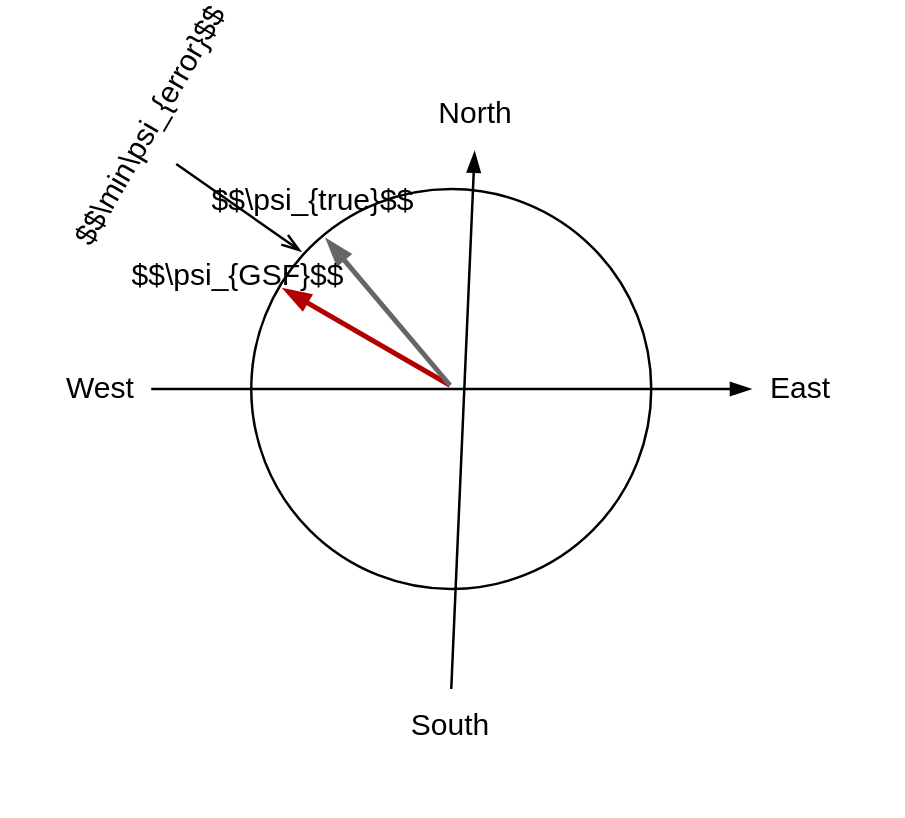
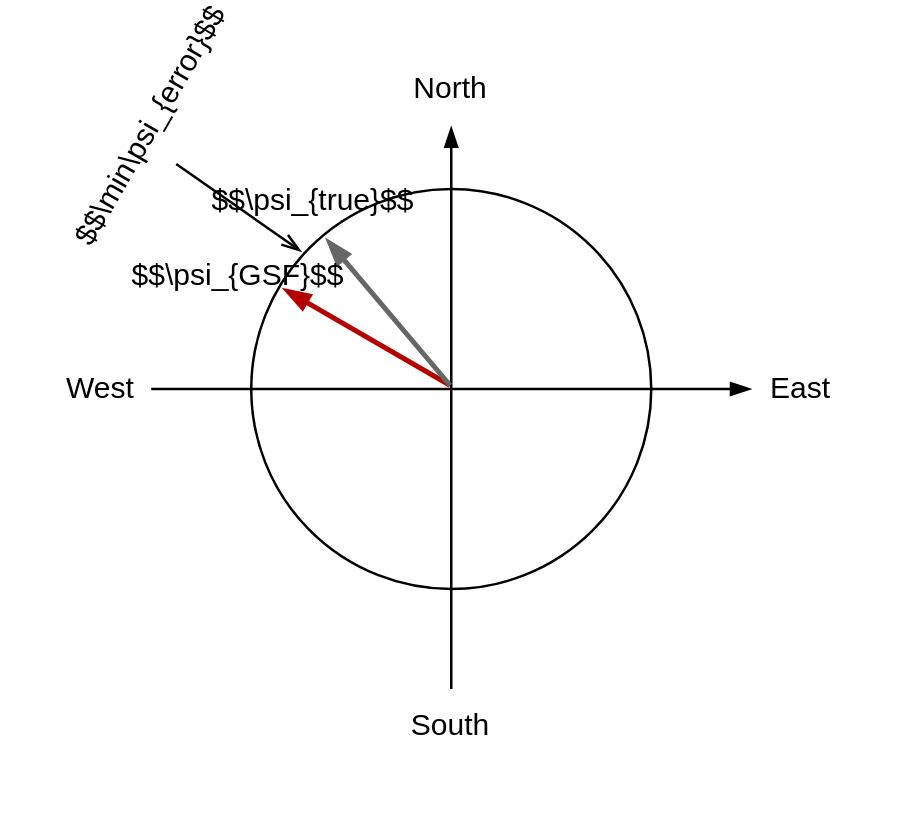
  <mxCell id="0" />
  <mxCell id="1" parent="0" />
  <mxCell id="2" value="" style="ellipse;whiteSpace=wrap;html=1;aspect=fixed;fillColor=none;" parent="1" vertex="1"><mxGeometry x="100" y="75" width="160" height="160" as="geometry" /></mxCell>
  <mxCell id="3" value="" style="endArrow=blockThin;html=1;rounded=0;endFill=1;" parent="1" edge="1"><mxGeometry width="50" height="50" relative="1" as="geometry"><mxPoint y="155" as="sourcePoint" x="60" /><mxPoint x="300" y="155" as="targetPoint" /></mxGeometry></mxCell>
  <mxCell id="4" value="" style="endArrow=blockThin;html=1;rounded=0;endFill=1;" parent="1" target="5" edge="1"><mxGeometry width="50" height="50" relative="1" as="geometry"><mxPoint x="180" y="275" as="sourcePoint" /><mxPoint x="180" y="35" as="targetPoint" /></mxGeometry></mxCell>
- <mxCell id="5" value="North" style="text;html=1;strokeColor=none;fillColor=none;align=center;verticalAlign=middle;whiteSpace=wrap;rounded=0;" parent="1" vertex="1"><mxGeometry x="160" y="30" width="60" height="30" as="geometry" /></mxCell>
+ <mxCell id="5" value="North" style="text;html=1;strokeColor=none;fillColor=none;align=center;verticalAlign=middle;whiteSpace=wrap;rounded=0;" parent="1" vertex="1"><mxGeometry x="150" y="20" width="60" height="30" as="geometry" /></mxCell>
  <mxCell id="6" value="East" style="text;html=1;strokeColor=none;fillColor=none;align=center;verticalAlign=middle;whiteSpace=wrap;rounded=0;" parent="1" vertex="1"><mxGeometry x="300" y="140" width="40" height="30" as="geometry" /></mxCell>
  <mxCell id="7" value="South" style="text;html=1;strokeColor=none;fillColor=none;align=center;verticalAlign=middle;whiteSpace=wrap;rounded=0;" parent="1" vertex="1"><mxGeometry x="150" y="275" width="60" height="30" as="geometry" /></mxCell>
  <mxCell id="8" value="West" style="text;html=1;strokeColor=none;fillColor=none;align=center;verticalAlign=middle;whiteSpace=wrap;rounded=0;" parent="1" vertex="1"><mxGeometry x="20" y="140" width="40" height="30" as="geometry" /></mxCell>
  <mxCell id="9" value="" style="endArrow=blockThin;html=1;rounded=0;strokeWidth=2;endFill=1;entryX=0.081;entryY=0.25;entryDx=0;entryDy=0;entryPerimeter=0;fillColor=#e51400;strokeColor=#B20000;" parent="1" target="2" edge="1"><mxGeometry width="50" height="50" relative="1" as="geometry"><mxPoint x="179.5" y="153.5" as="sourcePoint" /><mxPoint x="179.5" y="75" as="targetPoint" /></mxGeometry></mxCell>
  <mxCell id="10" value="" style="endArrow=blockThin;html=1;rounded=0;strokeWidth=2;endFill=1;entryX=0.188;entryY=0.125;entryDx=0;entryDy=0;fillColor=#f5f5f5;gradientColor=#b3b3b3;strokeColor=#666666;entryPerimeter=0;" parent="1" target="2" edge="1"><mxGeometry width="50" height="50" relative="1" as="geometry"><mxPoint x="179.5" y="153.5" as="sourcePoint" /><mxPoint x="250" y="135" as="targetPoint" /></mxGeometry></mxCell>
  <mxCell id="11" value="&lt;font style=&quot;font-size: 12px&quot;&gt;$$\psi_{GSF}$$&lt;/font&gt;" style="text;html=1;strokeColor=none;fillColor=none;align=center;verticalAlign=middle;whiteSpace=wrap;rounded=0;" parent="1" vertex="1"><mxGeometry x="80" y="95" width="30" height="30" as="geometry" /></mxCell>
  <mxCell id="12" value="$$\psi_{true}$$" style="text;html=1;strokeColor=none;fillColor=none;align=center;verticalAlign=middle;whiteSpace=wrap;rounded=0;" parent="1" vertex="1"><mxGeometry x="110" y="65" width="30" height="30" as="geometry" /></mxCell>
  <mxCell id="13" value="$$\min\psi_{error}$$" style="text;html=1;strokeColor=none;fillColor=none;align=center;verticalAlign=middle;whiteSpace=wrap;rounded=0;fontSize=12;rotation=300;" parent="1" vertex="1"><mxGeometry x="30" y="35" width="60" height="30" as="geometry" /></mxCell>
  <mxCell id="14" value="" style="endArrow=openThin;html=1;rounded=0;fontSize=12;strokeWidth=1;endFill=0;" parent="1" edge="1"><mxGeometry width="50" height="50" relative="1" as="geometry"><mxPoint x="70" y="65" as="sourcePoint" /><mxPoint x="120" y="100" as="targetPoint" /></mxGeometry></mxCell>
